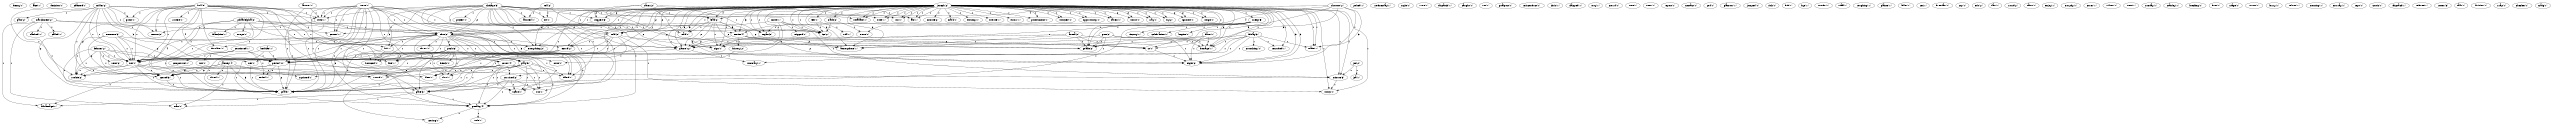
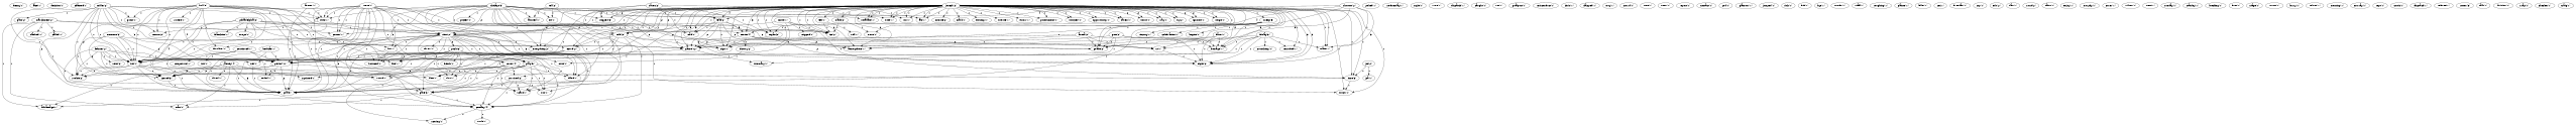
  digraph {
    n1 [label="denny(1)"]
    n2 [label="face(1)"]
    n3 [label="decision(1)"]
    n4 [label="chanted(1)"]
    n5 [label="marchment(2)"]
    n6 [label="slashed(1)"]
    n7 [label="gave(3)"]
    n8 [label="center(1)"]
    n9 [label="called(1)"]
    n10 [label="ice(2)"]
    n11 [label="man(1)"]
    n12 [label="advantage(1)"]
    n13 [label="penalty(4)"]
    n14 [label="scoring(1)"]
    n15 [label="stole(1)"]
    n16 [label="saves(2)"]
    n17 [label="lead(2)"]
    n18 [label="read(1)"]
    n19 [label="held(3)"]
    n20 [label="began(3)"]
    n21 [label="fan(1)"]
    n22 [label="sign(1)"]
    n23 [label="series(4)"]
    n24 [label="st(1)"]
    n25 [label="atmosphere(1)"]
    n26 [label="night(2)"]
    n27 [label="game(12)"]
    n28 [label="set(1)"]
    n29 [label="record(2)"]
    n30 [label="round(1)"]
    n31 [label="touch(1)"]
    n32 [label="history(2)"]
    n33 [label="scored(3)"]
    n34 [label="summary(1)"]
    n35 [label="goal(9)"]
    n36 [label="rookie(2)"]
    n37 [label="poked(1)"]
    n38 [label="shot(2)"]
    n39 [label="puck(6)"]
    n40 [label="power(4)"]
    n41 [label="threw(1)"]
    n42 [label="survived(2)"]
    n43 [label="play(5)"]
    n44 [label="killed(1)"]
    n45 [label="scare(1)"]
    n46 [label="shoulder(1)"]
    n47 [label="everything(2)"]
    n48 [label="hit(1)"]
    n49 [label="period(11)"]
    n50 [label="bounced(1)"]
    n51 [label="line(1)"]
    n52 [label="bench(1)"]
    n53 [label="net(1)"]
    n54 [label="likes(1)"]
    n55 [label="slot(1)"]
    n56 [label="squirted(1)"]
    n57 [label="loss(1)"]
    n58 [label="ended(1)"]
-   n59 [label="minute(3)"]
+   n59 [label="time(3)"]
    n60 [label="wednesday(1)"]
    n61 [label="style(1)"]
    n62 [label="shutout(2)"]
    n63 [label="make(1)"]
    n64 [label="route(1)"]
    n65 [label="emerson(3)"]
    n66 [label="wore(1)"]
    n67 [label="continued(1)"]
    n68 [label="composure(1)"]
    n69 [label="lost(1)"]
    n70 [label="dispatch(1)"]
    n71 [label="steve(1)"]
    n72 [label="didn(1)"]
    n73 [label="return(2)"]
    n74 [label="caught(1)"]
    n75 [label="ron(1)"]
    n76 [label="goalpost(1)"]
    n77 [label="misconduct(1)"]
    n78 [label="chicago(5)"]
    n79 [label="picked(1)"]
    n80 [label="retaliate(1)"]
    n81 [label="goalie(2)"]
    n82 [label="stopped(3)"]
    n83 [label="tried(1)"]
    n84 [label="ed(1)"]
    n85 [label="taunted(1)"]
    n86 [label="run(1)"]
    n87 [label="chris(1)"]
    n88 [label="slapped(1)"]
    n89 [label="troy(1)"]
    n90 [label="philadelphia(2)"]
    n91 [label="franchise(1)"]
    n92 [label="swept(1)"]
    n93 [label="crowd(1)"]
    n94 [label="tone(1)"]
    n95 [label="noon(1)"]
    n96 [label="miller(2)"]
    n97 [label="pass(2)"]
    n98 [label="point(1)"]
    n99 [label="report(1)"]
    n100 [label="joseph(2)"]
    n101 [label="minute(2)"]
    n102 [label="mark(1)"]
    n103 [label="dishing(1)"]
    n104 [label="left(1)"]
    n105 [label="made(2)"]
    n106 [label="tribute(1)"]
    n107 [label="recorded(1)"]
    n108 [label="sweep(5)"]
    n109 [label="throw(1)"]
    n110 [label="move(1)"]
    n111 [label="punishment(1)"]
    n112 [label="homage(1)"]
    n113 [label="touched(1)"]
    n114 [label="opportunity(1)"]
    n115 [label="haven(1)"]
    n116 [label="shoot(1)"]
    n117 [label="way(1)"]
    n118 [label="try(2)"]
    n119 [label="ignored(1)"]
    n120 [label="verge(1)"]
    n121 [label="roll(1)"]
    n122 [label="begins(1)"]
    n123 [label="victory(1)"]
    n124 [label="celebration(1)"]
    n125 [label="contact(1)"]
    n126 [label="god(1)"]
    n127 [label="glamour(1)"]
    n128 [label="jumped(1)"]
    n129 [label="rick(1)"]
    n130 [label="friday(3)"]
    n131 [label="crunching(1)"]
    n132 [label="bob(1)"]
    n133 [label="smith(1)"]
    n134 [label="tripped(1)"]
    n135 [label="arena(2)"]
    n136 [label="hull(5)"]
    n137 [label="worked(1)"]
    n138 [label="bye(1)"]
    n139 [label="zombo(1)"]
    n140 [label="staff(1)"]
    n141 [label="roughing(1)"]
    n142 [label="plante(1)"]
    n143 [label="felsner(2)"]
    n144 [label="went(2)"]
    n145 [label="dave(1)"]
    n146 [label="killer(1)"]
    n147 [label="cec(1)"]
    n148 [label="bell(2)"]
    n149 [label="hedican(1)"]
    n150 [label="brendan(1)"]
    n151 [label="cup(1)"]
    n152 [label="edu(2)"]
    n153 [label="dan(1)"]
    n154 [label="wustl(2)"]
    n155 [label="saint(1)"]
    n156 [label="post(2)"]
    n157 [label="enjoy(1)"]
    n158 [label="murphy(1)"]
    n159 [label="cover(1)"]
    n160 [label="wilson(1)"]
    n161 [label="brett(1)"]
    n162 [label="janney(4)"]
    n163 [label="dived(1)"]
    n164 [label="sunday(1)"]
    n165 [label="larmer(1)"]
    n166 [label="stanley(1)"]
    n167 [label="jca(1)"]
    n168 [label="luecking(1)"]
    n169 [label="bret(1)"]
    n170 [label="stage(1)"]
    n171 [label="ruuttu(1)"]
    n172 [label="lowry(1)"]
    n173 [label="nelson(1)"]
    n174 [label="morning(1)"]
    n175 [label="murray(1)"]
    n176 [label="kept(1)"]
    n177 [label="curtis(1)"]
    n178 [label="disptach(1)"]
    n179 [label="joe(2)"]
    n180 [label="referee(1)"]
    n181 [label="sutter(3)"]
    n182 [label="talk(1)"]
    n183 [label="division(1)"]
    n184 [label="wrap(1)"]
    n185 [label="checker(1)"]
    n186 [label="craig(1)"]
    n5 -> n6 [label=1]
    n5 -> n7 [label=1]
    n5 -> n8 [label=1]
    n5 -> n9 [label=1]
    n5 -> n10 [label=1]
    n5 -> n11 [label=1]
    n5 -> n12 [label=1]
    n7 -> n11 [label=1]
    n7 -> n12 [label=1]
    n7 -> n13 [label=1]
    n13 -> n14 [label=1]
    n13 -> n15 [label=1]
    n16 -> n17 [label=1]
    n16 -> n18 [label=1]
    n16 -> n19 [label=1]
    n16 -> n20 [label=1]
    n16 -> n21 [label=1]
    n16 -> n22 [label=1]
    n17 -> n18 [label=1]
    n17 -> n19 [label=1]
    n17 -> n22 [label=1]
    n17 -> n23 [label=3]
    n17 -> n24 [label=2]
    n17 -> n25 [label=2]
    n17 -> n26 [label=2]
    n17 -> n27 [label=2]
    n19 -> n22 [label=1]
    n19 -> n28 [label=1]
    n19 -> n28 [label=1]
    n19 -> n29 [label=1]
    n19 -> n30 [label=1]
    n19 -> n31 [label=1]
    n20 -> n22 [label=1]
    n23 -> n24 [label=2]
    n23 -> n25 [label=2]
    n23 -> n26 [label=2]
    n23 -> n27 [label=2]
    n23 -> n32 [label=1]
    n24 -> n26 [label=1]
    n27 -> n33 [label=1]
    n27 -> n34 [label=1]
    n28 -> n30 [label=1]
    n28 -> n33 [label=1]
    n28 -> n35 [label=1]
    n28 -> n35 [label=1]
    n28 -> n36 [label=1]
    n28 -> n36 [label=1]
    n29 -> n28 [label=1]
    n29 -> n28 [label=1]
    n29 -> n30 [label=1]
    n32 -> n64 [label=1]
    n33 -> n35 [label=1]
    n38 -> n7 [label=1]
    n38 -> n13 [label=1]
    n38 -> n35 [label=2]
    n38 -> n39 [label=2]
    n38 -> n40 [label=1]
    n38 -> n41 [label=1]
    n38 -> n42 [label=1]
    n38 -> n43 [label=1]
    n38 -> n44 [label=1]
    n38 -> n45 [label=1]
    n38 -> n46 [label=1]
    n38 -> n47 [label=1]
    n38 -> n48 [label=1]
    n38 -> n49 [label=1]
    n38 -> n50 [label=1]
    n38 -> n51 [label=1]
    n39 -> n14 [label=1]
    n39 -> n35 [label=2]
    n39 -> n40 [label=1]
    n39 -> n43 [label=1]
    n39 -> n50 [label=1]
    n39 -> n51 [label=1]
    n39 -> n52 [label=1]
    n39 -> n53 [label=1]
    n39 -> n54 [label=1]
    n39 -> n55 [label=1]
    n39 -> n56 [label=1]
    n40 -> n7 [label=1]
    n40 -> n13 [label=1]
    n40 -> n35 [label=1]
    n40 -> n42 [label=1]
    n40 -> n44 [label=1]
    n40 -> n45 [label=1]
    n40 -> n54 [label=1]
    n40 -> n55 [label=1]
    n40 -> n57 [label=1]
    n42 -> n7 [label=1]
    n42 -> n13 [label=1]
    n42 -> n45 [label=1]
    n42 -> n57 [label=1]
    n43 -> n7 [label=1]
    n43 -> n13 [label=1]
    n43 -> n35 [label=1]
    n43 -> n44 [label=1]
    n43 -> n45 [label=1]
    n43 -> n54 [label=1]
    n43 -> n55 [label=1]
    n43 -> n57 [label=1]
    n47 -> n49 [label=1]
    n48 -> n35 [label=1]
    n48 -> n50 [label=1]
    n48 -> n51 [label=1]
    n49 -> n33 [label=2]
    n49 -> n35 [label=2]
    n49 -> n36 [label=2]
    n49 -> n58 [label=1]
    n49 -> n59 [label=1]
    n53 -> n35 [label=1]
    n59 -> n31 [label=1]
    n62 -> n17 [label=4]
    n62 -> n23 [label=4]
    n62 -> n24 [label=3]
    n62 -> n25 [label=3]
    n62 -> n26 [label=3]
    n62 -> n63 [label=1]
    n65 -> n27 [label=1]
    n65 -> n28 [label=1]
    n65 -> n28 [label=1]
    n65 -> n33 [label=2]
    n65 -> n36 [label=1]
    n65 -> n49 [label=2]
    n67 -> n36 [label=1]
    n67 -> n49 [label=1]
    n67 -> n58 [label=1]
    n67 -> n68 [label=1]
    n67 -> n69 [label=1]
    n71 -> n7 [label=1]
    n71 -> n8 [label=1]
    n71 -> n8 [label=1]
    n71 -> n10 [label=1]
    n71 -> n10 [label=1]
    n71 -> n13 [label=1]
    n71 -> n13 [label=1]
    n71 -> n35 [label=1]
    n71 -> n35 [label=1]
    n71 -> n38 [label=1]
    n71 -> n38 [label=1]
    n71 -> n43 [label=1]
    n71 -> n44 [label=1]
    n71 -> n45 [label=1]
    n71 -> n72 [label=1]
    n71 -> n72 [label=1]
    n72 -> n35 [label=1]
    n72 -> n38 [label=1]
    n72 -> n73 [label=1]
    n78 -> n7 [label=1]
    n78 -> n13 [label=1]
    n78 -> n27 [label=1]
    n78 -> n35 [label=3]
    n78 -> n38 [label=2]
    n78 -> n44 [label=1]
    n78 -> n45 [label=1]
    n78 -> n47 [label=1]
    n78 -> n48 [label=1]
    n78 -> n49 [label=3]
    n78 -> n57 [label=1]
    n78 -> n72 [label=1]
    n78 -> n79 [label=1]
    n78 -> n80 [label=1]
    n78 -> n81 [label=1]
    n78 -> n82 [label=1]
    n78 -> n83 [label=1]
    n78 -> n84 [label=1]
    n78 -> n85 [label=1]
    n78 -> n86 [label=1]
    n82 -> n38 [label=1]
    n90 -> n19 [label=1]
    n90 -> n23 [label=1]
    n90 -> n28 [label=1]
    n90 -> n28 [label=1]
    n90 -> n29 [label=1]
    n90 -> n30 [label=1]
    n90 -> n64 [label=1]
    n90 -> n91 [label=1]
    n90 -> n92 [label=1]
    n96 -> n17 [label=1]
    n96 -> n27 [label=1]
    n96 -> n28 [label=1]
    n96 -> n28 [label=1]
    n96 -> n33 [label=1]
    n96 -> n35 [label=2]
    n96 -> n36 [label=1]
    n96 -> n49 [label=3]
    n96 -> n72 [label=1]
    n96 -> n73 [label=1]
    n96 -> n97 [label=1]
    n96 -> n98 [label=1]
    n100 -> n10 [label=1]
    n100 -> n10 [label=1]
    n100 -> n17 [label=4]
    n100 -> n18 [label=1]
    n100 -> n19 [label=2]
    n100 -> n19 [label=2]
    n100 -> n20 [label=1]
    n100 -> n20 [label=1]
    n100 -> n21 [label=1]
    n100 -> n21 [label=1]
    n100 -> n22 [label=1]
    n100 -> n22 [label=1]
    n100 -> n23 [label=3]
    n100 -> n24 [label=2]
    n100 -> n25 [label=2]
    n100 -> n25 [label=2]
    n100 -> n26 [label=3]
    n100 -> n26 [label=3]
    n100 -> n27 [label=3]
    n100 -> n27 [label=3]
    n100 -> n29 [label=1]
    n100 -> n29 [label=1]
    n100 -> n31 [label=1]
    n100 -> n31 [label=1]
    n100 -> n33 [label=1]
    n100 -> n33 [label=1]
    n100 -> n38 [label=1]
    n100 -> n38 [label=1]
    n100 -> n47 [label=2]
    n100 -> n47 [label=2]
    n100 -> n49 [label=2]
    n100 -> n49 [label=2]
    n100 -> n59 [label=1]
    n100 -> n59 [label=1]
    n100 -> n63 [label=1]
    n100 -> n63 [label=1]
    n100 -> n80 [label=1]
    n100 -> n80 [label=1]
    n100 -> n81 [label=1]
    n100 -> n81 [label=1]
    n100 -> n82 [label=2]
    n100 -> n82 [label=2]
    n100 -> n83 [label=1]
    n100 -> n83 [label=1]
    n100 -> n86 [label=1]
    n100 -> n86 [label=1]
    n100 -> n101 [label=1]
    n100 -> n102 [label=1]
    n100 -> n103 [label=1]
    n100 -> n104 [label=1]
    n100 -> n105 [label=1]
    n100 -> n106 [label=1]
    n100 -> n107 [label=1]
    n100 -> n108 [label=1]
    n100 -> n109 [label=1]
    n100 -> n110 [label=1]
    n100 -> n111 [label=1]
    n100 -> n111 [label=1]
    n100 -> n112 [label=1]
    n100 -> n112 [label=1]
    n100 -> n113 [label=1]
    n100 -> n113 [label=1]
    n100 -> n114 [label=1]
    n100 -> n114 [label=1]
    n100 -> n115 [label=1]
    n100 -> n115 [label=1]
    n100 -> n116 [label=2]
    n100 -> n116 [label=2]
    n100 -> n117 [label=1]
    n100 -> n117 [label=1]
    n100 -> n118 [label=1]
    n100 -> n118 [label=1]
    n100 -> n119 [label=2]
    n100 -> n119 [label=2]
    n100 -> n120 [label=1]
    n100 -> n120 [label=1]
    n104 -> n10 [label=1]
    n104 -> n121 [label=1]
    n105 -> n10 [label=1]
    n105 -> n110 [label=1]
    n108 -> n20 [label=1]
    n108 -> n27 [label=1]
    n108 -> n35 [label=1]
    n108 -> n122 [label=1]
    n108 -> n123 [label=1]
    n108 -> n124 [label=1]
    n130 -> n26 [label=1]
    n130 -> n28 [label=1]
    n130 -> n28 [label=1]
    n130 -> n63 [label=1]
    n130 -> n81 [label=1]
    n130 -> n107 [label=1]
    n130 -> n112 [label=1]
    n130 -> n131 [label=1]
    n133 -> n8 [label=1]
    n133 -> n10 [label=1]
    n133 -> n49 [label=1]
    n133 -> n59 [label=1]
    n133 -> n134 [label=1]
    n135 -> n24 [label=1]
    n135 -> n25 [label=1]
    n135 -> n27 [label=1]
    n135 -> n81 [label=1]
    n135 -> n112 [label=1]
    n136 -> n28 [label=1]
    n136 -> n28 [label=1]
    n136 -> n33 [label=2]
    n136 -> n35 [label=4]
    n136 -> n38 [label=1]
    n136 -> n46 [label=1]
    n136 -> n48 [label=1]
    n136 -> n49 [label=4]
    n136 -> n50 [label=1]
    n136 -> n51 [label=1]
    n136 -> n54 [label=1]
    n136 -> n55 [label=1]
    n136 -> n72 [label=1]
    n136 -> n73 [label=1]
    n136 -> n98 [label=1]
    n136 -> n137 [label=1]
    n143 -> n28 [label=1]
    n143 -> n28 [label=1]
    n143 -> n33 [label=1]
    n143 -> n35 [label=1]
    n143 -> n36 [label=1]
    n143 -> n49 [label=1]
    n143 -> n53 [label=1]
    n143 -> n144 [label=1]
    n145 -> n26 [label=1]
    n145 -> n27 [label=1]
    n145 -> n81 [label=1]
    n145 -> n112 [label=1]
    n148 -> n81 [label=1]
    n148 -> n84 [label=1]
    n148 -> n85 [label=1]
    n149 -> n13 [label=1]
    n149 -> n35 [label=1]
    n149 -> n49 [label=1]
    n156 -> n26 [label=1]
    n156 -> n27 [label=1]
    n156 -> n34 [label=1]
    n156 -> n81 [label=1]
    n156 -> n112 [label=1]
    n162 -> n11 [label=1]
    n162 -> n12 [label=1]
    n162 -> n33 [label=1]
    n162 -> n35 [label=3]
    n162 -> n56 [label=1]
    n162 -> n163 [label=1]
    n165 -> n35 [label=1]
    n165 -> n72 [label=1]
    n179 -> n59 [label=1]
    n179 -> n167 [label=1]
  }
